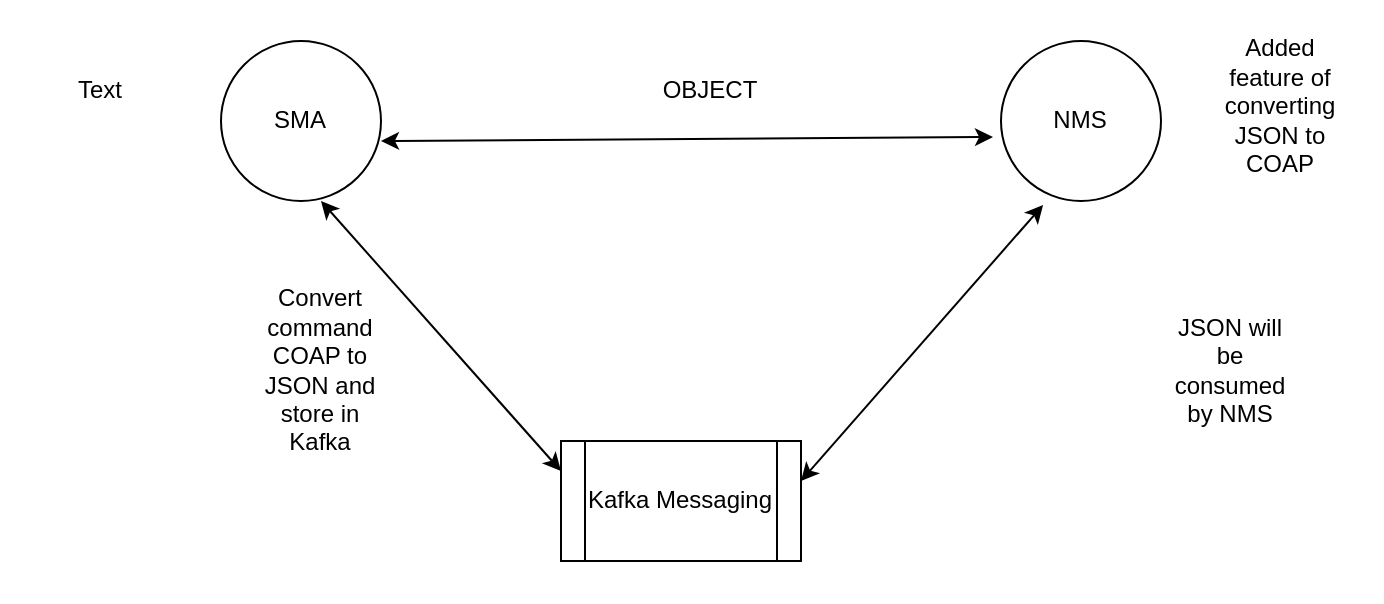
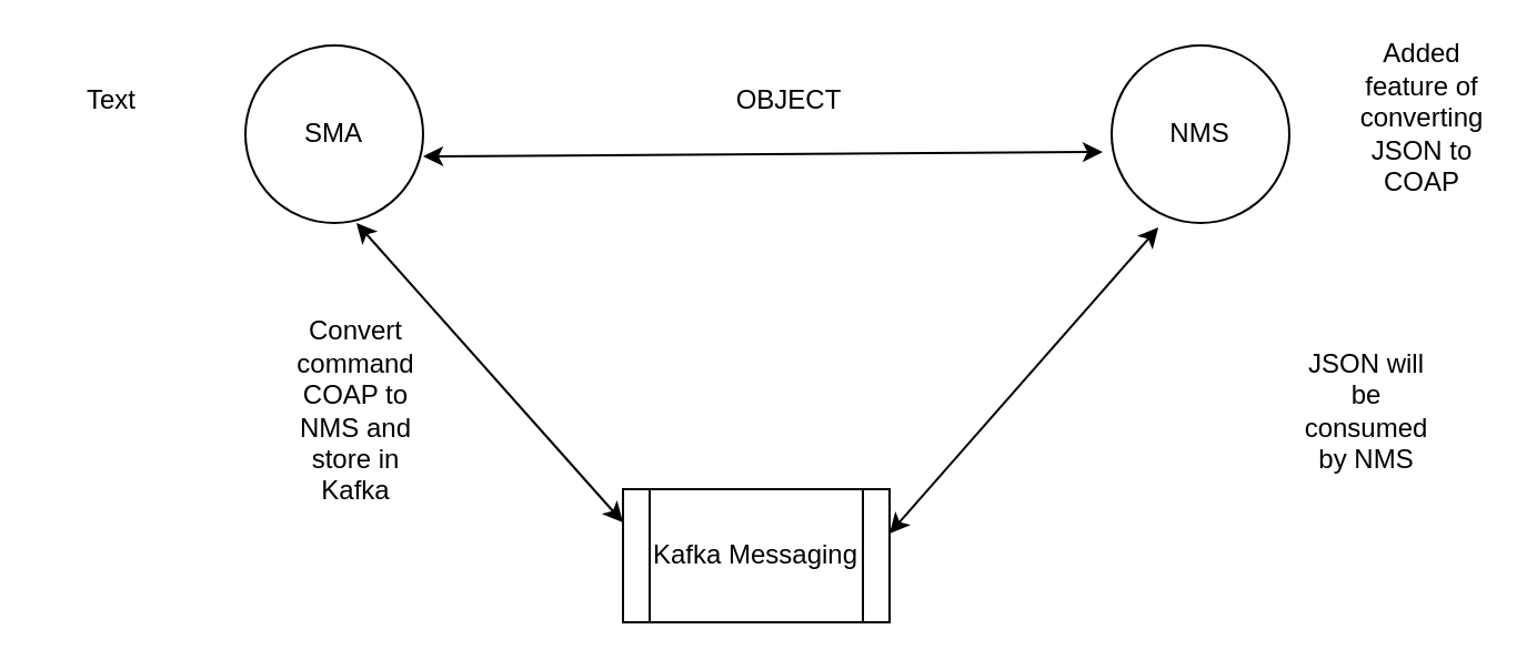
  <mxCell id="0" />
  <mxCell id="1" parent="0" />
  <mxCell id="2" value="SMA" style="ellipse;whiteSpace=wrap;html=1;aspect=fixed;" vertex="1" parent="1"><mxGeometry x="110" y="20" width="80" height="80" as="geometry" /></mxCell>
  <mxCell id="3" value="NMS" style="ellipse;whiteSpace=wrap;html=1;aspect=fixed;" vertex="1" parent="1"><mxGeometry x="500" y="20" width="80" height="80" as="geometry" /></mxCell>
  <mxCell id="4" value="" style="endArrow=classic;startArrow=classic;html=1;rounded=0;entryX=-0.05;entryY=0.6;entryDx=0;entryDy=0;entryPerimeter=0;" edge="1" parent="1" target="3"><mxGeometry width="50" height="50" relative="1" as="geometry"><mxPoint x="190" y="70" as="sourcePoint" /><mxPoint x="240" y="20" as="targetPoint" /></mxGeometry></mxCell>
  <mxCell id="5" value="OBJECT" style="text;html=1;strokeColor=none;fillColor=none;align=center;verticalAlign=middle;whiteSpace=wrap;rounded=0;" vertex="1" parent="1"><mxGeometry x="300" y="30" width="110" height="30" as="geometry" /></mxCell>
  <mxCell id="6" value="Kafka Messaging" style="shape=process;whiteSpace=wrap;html=1;backgroundOutline=1;" vertex="1" parent="1"><mxGeometry x="280" y="220" width="120" height="60" as="geometry" /></mxCell>
  <mxCell id="7" value="" style="endArrow=classic;startArrow=classic;html=1;rounded=0;exitX=0;exitY=0.25;exitDx=0;exitDy=0;" edge="1" parent="1" source="6"><mxGeometry width="50" height="50" relative="1" as="geometry"><mxPoint x="110" y="150" as="sourcePoint" /><mxPoint x="160" y="100" as="targetPoint" /></mxGeometry></mxCell>
  <mxCell id="8" value="" style="endArrow=classic;startArrow=classic;html=1;rounded=0;entryX=0.263;entryY=1.025;entryDx=0;entryDy=0;entryPerimeter=0;" edge="1" parent="1" target="3"><mxGeometry width="50" height="50" relative="1" as="geometry"><mxPoint x="400" y="240" as="sourcePoint" /><mxPoint x="450" y="190" as="targetPoint" /></mxGeometry></mxCell>
- <mxCell id="9" value="Convert command COAP to JSON and store in Kafka" style="text;html=1;strokeColor=none;fillColor=none;align=center;verticalAlign=middle;whiteSpace=wrap;rounded=0;" vertex="1" parent="1"><mxGeometry x="130" y="170" width="60" height="30" as="geometry" /></mxCell>
+ <mxCell id="9" value="Convert command COAP to NMS and store in Kafka" style="text;html=1;strokeColor=none;fillColor=none;align=center;verticalAlign=middle;whiteSpace=wrap;rounded=0;" vertex="1" parent="1"><mxGeometry x="130" y="170" width="60" height="30" as="geometry" /></mxCell>
  <mxCell id="10" value="JSON will be consumed by NMS" style="text;html=1;strokeColor=none;fillColor=none;align=center;verticalAlign=middle;whiteSpace=wrap;rounded=0;" vertex="1" parent="1"><mxGeometry x="585" y="170" width="60" height="30" as="geometry" /></mxCell>
  <mxCell id="11" value="&lt;div&gt;Added feature of converting JSON to COAP&lt;/div&gt;&lt;div&gt;&lt;br&gt;&lt;/div&gt;" style="text;html=1;strokeColor=none;fillColor=none;align=center;verticalAlign=middle;whiteSpace=wrap;rounded=0;" vertex="1" parent="1"><mxGeometry x="610" y="45" width="60" height="30" as="geometry" /></mxCell>
  <mxCell id="12" value="Text" style="text;html=1;strokeColor=none;fillColor=none;align=center;verticalAlign=middle;whiteSpace=wrap;rounded=0;" vertex="1" parent="1"><mxGeometry x="20" y="30" width="60" height="30" as="geometry" /></mxCell>
